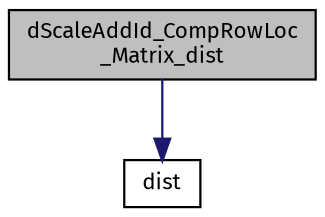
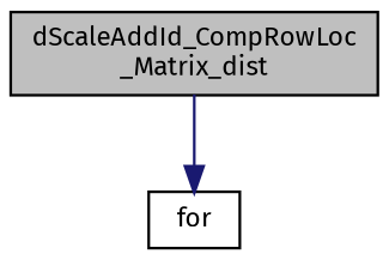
  digraph {
    rankdir=TB
    fontname="Fira Sans"
    node [color=black fontname="Fira Sans" fontsize=10 shape=record style=filled]
    n1 [fillcolor=grey75 fontcolor=black height=0.2 label="dScaleAddId_CompRowLoc\l_Matrix_dist" width=0.4]
-   n2 [fillcolor=white height=0.2 label=dist width=0.4]
+   n2 [fillcolor=white height=0.2 label=for width=0.4]
    n1 -> n2 [color=midnightblue fontname="Fira Sans" fontsize=10 labelfontname=Helvetica labelfontsize=10 style=solid]
  }
